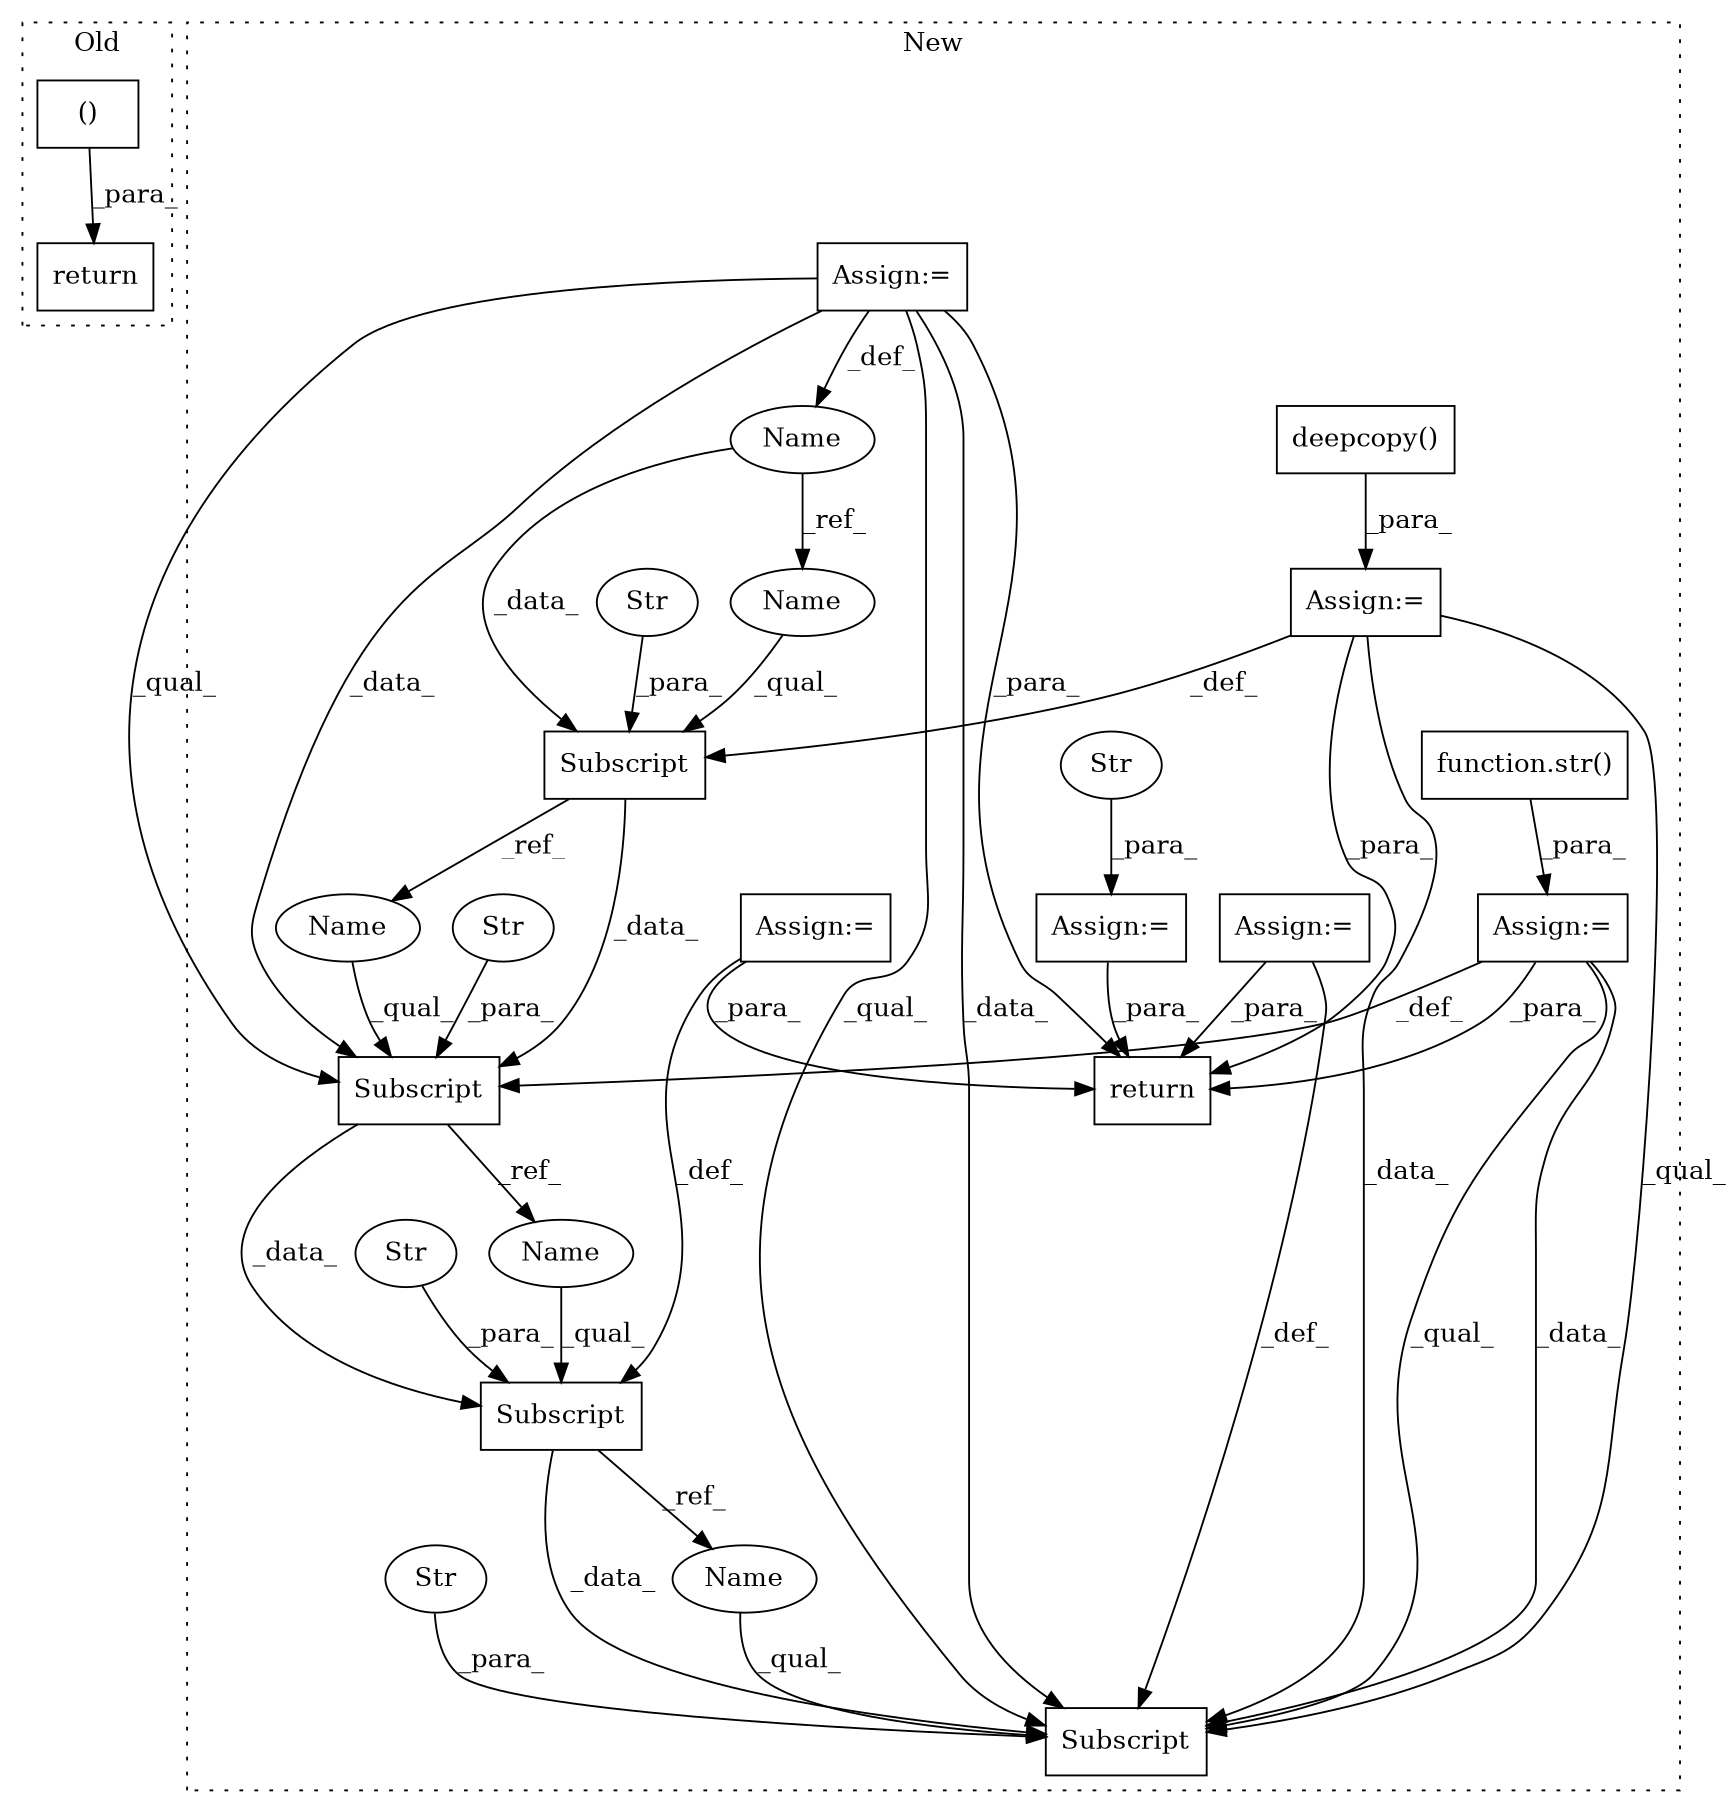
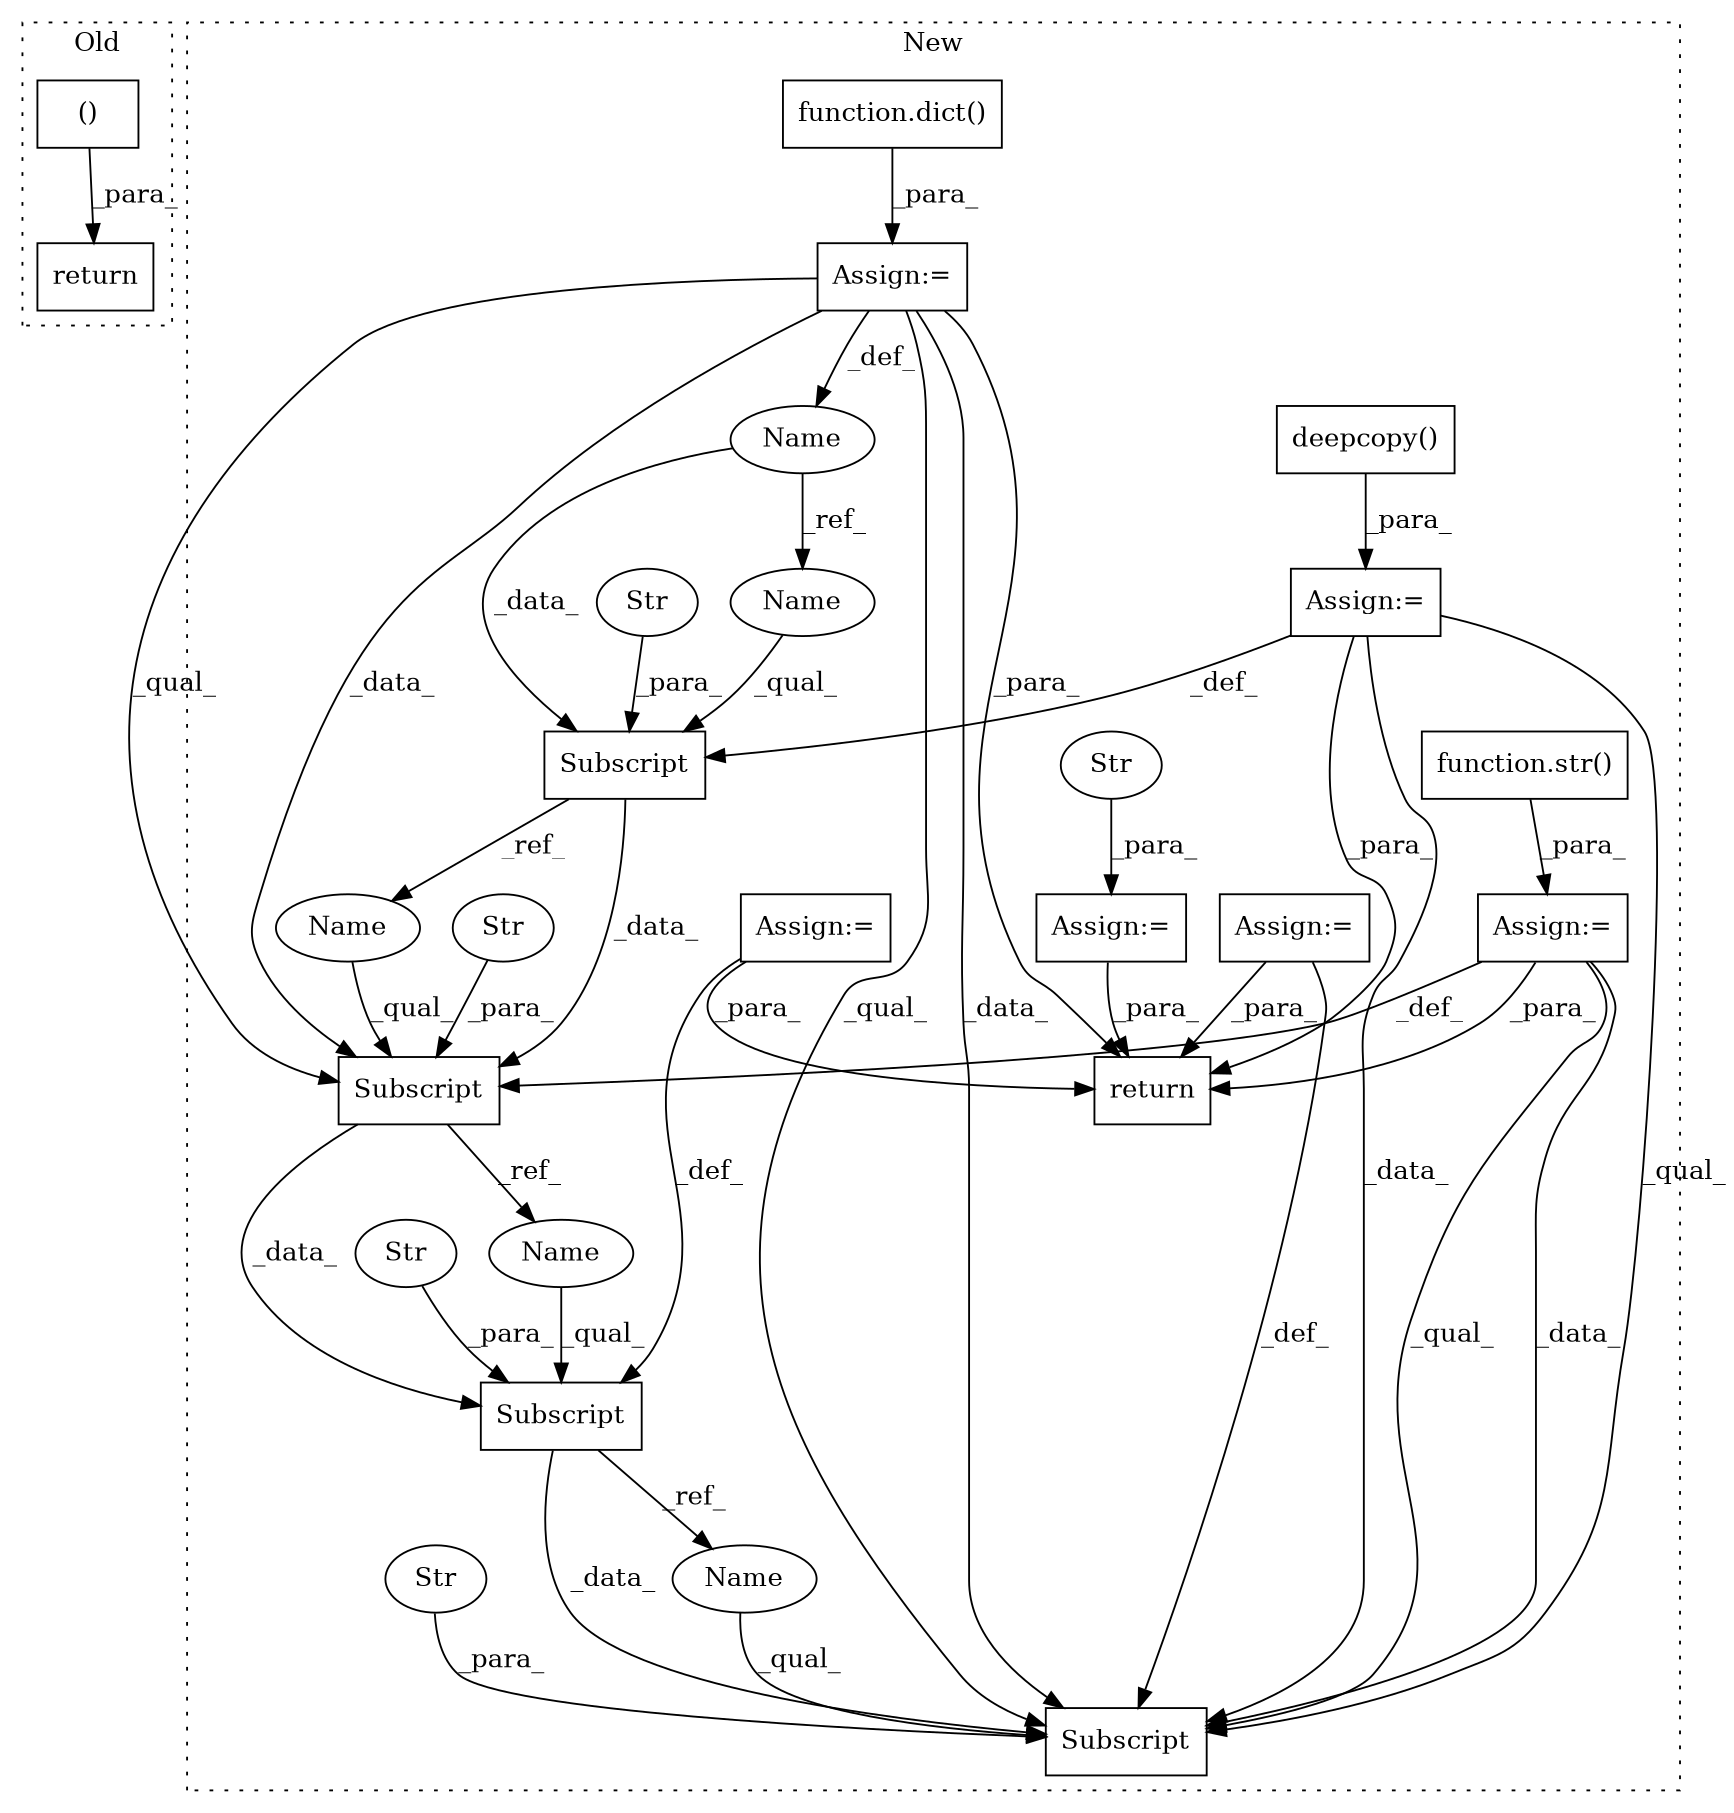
  digraph {
    node [a=68 l=3 shape=box]
    n1 [a=93 l=7 label=return s=8667]
    n2 [a=54 l=11 label="()" s=8675]
    n3 [a=75 l="4,1" label="function.str()" s="9228,9239"]
    n4 [label="Assign:=" s=9225]
    n5 [a=93 l=7 label=return s=10321]
    n6 [label="Assign:=" s=9134]
    n7 [a=63 l="10,0" label=Subscript s="9179,0"]
    n8 [a=87 label=Name s=9131 shape=ellipse]
    n9 [label="Assign:=" s=9189]
    n10 [label="Assign:=" s=10300]
    n11 [a=66 l=13 label=Str s=10303 shape=ellipse]
    n12 [a=63 l="11,0" label=Subscript s="10238,0"]
    n13 [a=66 l=6 label=Str s=10242 shape=ellipse]
    n14 [a=63 l="12,0" label=Subscript s="9213,0"]
    n15 [a=66 l=5 label=Str s=9183 shape=ellipse]
    n16 [a=66 l=7 label=Str s=9217 shape=ellipse]
    n17 [a=75 l="14,1" label="deepcopy()" s="9192,9207"]
    n18 [label="Assign:=" s=10249]
    n19 [label="Assign:=" s=10273]
+   n20 [a=75 l=6 label="function.dict()" s=9137]
    n21 [a=63 l="15,0" label=Subscript s="10258,0"]
    n22 [a=66 l=10 label=Str s=10262 shape=ellipse]
    n23 [a=87 label=Name s=9213 shape=ellipse]
    n24 [a=87 label=Name s=10258 shape=ellipse]
    n25 [a=87 label=Name s=9179 shape=ellipse]
    n26 [a=87 label=Name s=10238 shape=ellipse]
    subgraph cluster_1 {
      label=Old
      style=dotted
      n1
      n2
    }
    subgraph cluster_2 {
      label=New
      style=dotted
      n3
      n4
      n5
      n6
      n7
      n8
      n9
      n10
      n11
      n12
      n13
      n14
      n15
      n16
      n17
      n18
      n19
+     n20
      n21
      n22
      n23
      n24
      n25
      n26
    }
    n2 -> n1 [label=_para_]
    n3 -> n4 [label=_para_]
    n4 -> n5 [label=_para_]
    n4 -> n14 [label=_def_]
    n4 -> n21 [label=_qual_]
    n4 -> n21 [label=_data_]
    n6 -> n5 [label=_para_]
    n6 -> n8 [label=_def_]
    n6 -> n14 [label=_qual_]
    n6 -> n14 [label=_data_]
    n6 -> n21 [label=_qual_]
    n6 -> n21 [label=_data_]
    n7 -> n14 [label=_data_]
    n7 -> n23 [label=_ref_]
    n8 -> n7 [label=_data_]
    n8 -> n25 [label=_ref_]
    n9 -> n5 [label=_para_]
    n9 -> n7 [label=_def_]
    n9 -> n21 [label=_data_]
    n9 -> n21 [label=_qual_]
    n10 -> n5 [label=_para_]
    n11 -> n10 [label=_para_]
    n12 -> n21 [label=_data_]
    n12 -> n24 [label=_ref_]
    n13 -> n12 [label=_para_]
    n14 -> n12 [label=_data_]
    n14 -> n26 [label=_ref_]
    n15 -> n7 [label=_para_]
    n16 -> n14 [label=_para_]
    n17 -> n9 [label=_para_]
    n18 -> n5 [label=_para_]
    n18 -> n12 [label=_def_]
    n19 -> n5 [label=_para_]
    n19 -> n21 [label=_def_]
+   n20 -> n6 [label=_para_]
    n22 -> n21 [label=_para_]
    n23 -> n14 [label=_qual_]
    n24 -> n21 [label=_qual_]
    n25 -> n7 [label=_qual_]
    n26 -> n12 [label=_qual_]
  }
